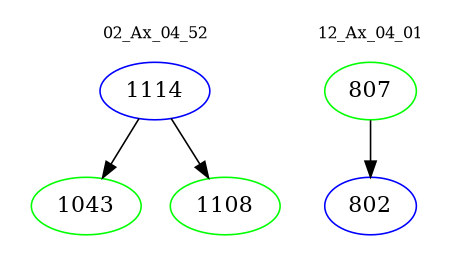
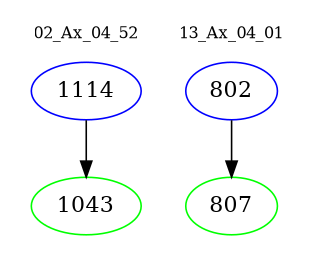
  digraph {
    node [color=green]
    edge [color=black]
    n1 [color=blue label=1114]
    n2 [label=1043]
-   n3 [label=1108]
    n4 [color=blue label=802]
    n5 [label=807]
    subgraph cluster_1 {
      color=white
      fontsize=10
      label="02_Ax_04_52"
      n1
      n2
-     n3
    }
    subgraph cluster_2 {
      color=white
      fontsize=10
-     label="12_Ax_04_01"
+     label="13_Ax_04_01"
      n4
      n5
    }
    n1 -> n2
-   n1 -> n3
-   n5 -> n4
+   n4 -> n5
  }
